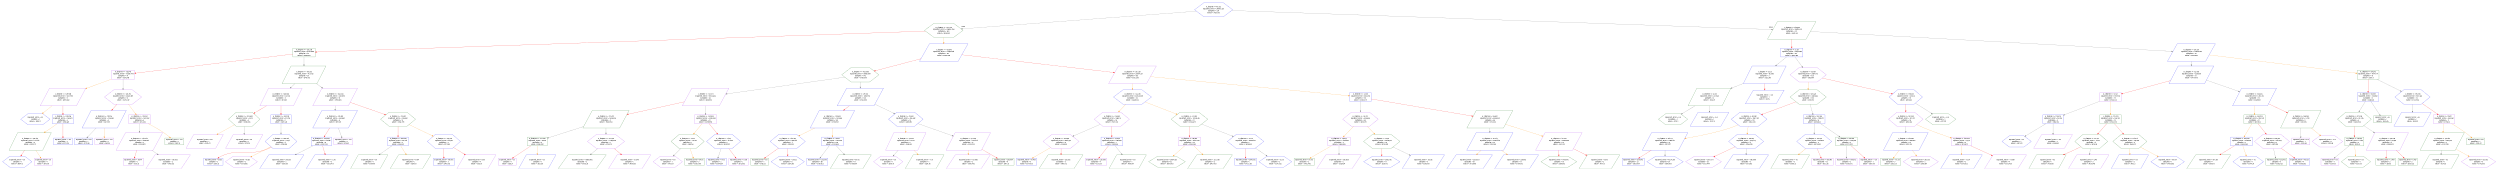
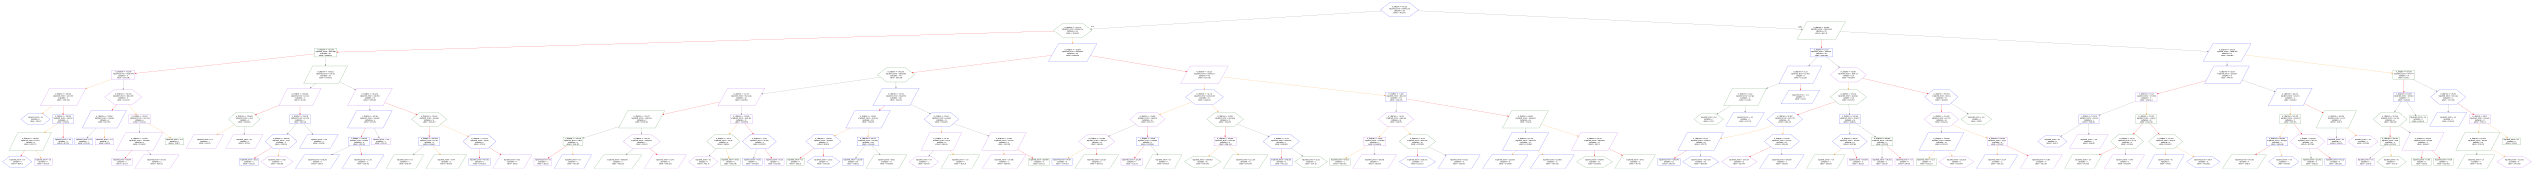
  digraph {
    fontname="Fira Sans"
    node [color=blue fontname="Fira Sans" shape=parallelogram]
    edge [color=gray40 fontname="Fira Sans"]
    n1 [label="H_degree <= 48.567\nsquared_error = 79903.528\nsamples = 576\nvalue = 3457.107" shape=hexagon]
    n2 [color=darkgreen label="H_degree <= -155.716\nsquared_error = 64996.246\nsamples = 365\nvalue = 3339.032" shape=hexagon]
    n3 [color=darkgreen label="H_degree <= 149.708\nsquared_error = 39854.632\nsamples = 211\nvalue = 3661.36"]
    n4 [color=darkgreen label="H_degree <= -172.239\nsquared_error = 9101.989\nsamples = 40\nvalue = 3688.653" shape=box]
    n5 [label="H_degree <= -66.843\nsquared_error = 54979.694\nsamples = 325\nvalue = 3296.002"]
    n6 [label="H_degree <= 51.321\nsquared_error = 3970.298\nsamples = 161\nvalue = 3763.396" shape=box]
    n7 [label="H_degree <= 170.236\nsquared_error = 13929.583\nsamples = 50\nvalue = 3332.805"]
    n8 [color=purple label="H_degree <= -177.747\nsquared_error = 10728.443\nsamples = 14\nvalue = 3591.786" shape=box]
    n9 [color=darkgreen label="H_degree <= -166.732\nsquared_error = 453.122\nsamples = 26\nvalue = 3740.812"]
    n10 [color=darkgreen label="H_degree <= -142.698\nsquared_error = 9863.899\nsamples = 142\nvalue = 3193.839" shape=hexagon]
    n11 [color=purple label="H_degree <= -20.529\nsquared_error = 75604.251\nsamples = 183\nvalue = 3375.276"]
    n12 [color=purple label="H_degree <= -179.499\nsquared_error = 1231.199\nsamples = 4\nvalue = 3734.882"]
    n13 [color=purple label="H_degree <= -176.745\nsquared_error = 3060.394\nsamples = 10\nvalue = 3534.547" shape=hexagon]
    n14 [color=purple label="H_degree <= -169.986\nsquared_error = 56.457\nsamples = 7\nvalue = 3717.87"]
    n15 [color=purple label="H_degree <= -160.723\nsquared_error = 333.909\nsamples = 19\nvalue = 3749.264"]
    n16 [label="squared_error = 0.0\nsamples = 1\nvalue = 3783.51" shape=hexagon]
    n17 [label="H_degree <= -178.248\nsquared_error = 590.651\nsamples = 3\nvalue = 3718.673" shape=box]
    n18 [label="H_degree <= -177.246\nsquared_error = 1294.92\nsamples = 2\nvalue = 3611.915"]
    n19 [color=purple label="H_degree <= -173.241\nsquared_error = 1631.197\nsamples = 8\nvalue = 3515.205" shape=box]
    n20 [color=darkgreen label="H_degree <= -178.748\nsquared_error = 63.441\nsamples = 2\nvalue = 3702.115"]
    n21 [label="squared_error = -0.0\nsamples = 1\nvalue = 3751.79" shape=box]
    n22 [label="squared_error = 0.0\nsamples = 1\nvalue = 3694.15" shape=hexagon]
    n23 [color=purple label="squared_error = 0.0\nsamples = 1\nvalue = 3710.08" shape=box]
    n24 [label="squared_error = 0.0\nsamples = 1\nvalue = 3575.93" shape=box]
    n25 [color=purple label="squared_error = -0.0\nsamples = 1\nvalue = 3647.9" shape=box]
    n26 [color=purple label="H_degree <= -174.242\nsquared_error = 1009.964\nsamples = 7\nvalue = 3504.871"]
    n27 [color=darkgreen label="squared_error = -0.0\nsamples = 1\nvalue = 3587.54" shape=box]
    n28 [color=purple label="squared_error = 797.44\nsamples = 5\nvalue = 3517.57" shape=box]
    n29 [color=purple label="squared_error = 130.302\nsamples = 2\nvalue = 3473.125"]
    n30 [color=darkgreen label="H_degree <= -170.987\nsquared_error = 16.12\nsamples = 2\nvalue = 3708.725" shape=hexagon]
    n31 [label="H_degree <= -167.232\nsquared_error = 25.758\nsamples = 5\nvalue = 3721.528" shape=box]
    n32 [label="H_degree <= -161.474\nsquared_error = 340.885\nsamples = 9\nvalue = 3741.29"]
    n33 [color=darkgreen label="H_degree <= -159.221\nsquared_error = 218.895\nsamples = 10\nvalue = 3756.441" shape=hexagon]
    n34 [color=purple label="squared_error = 0.0\nsamples = 1\nvalue = 3704.71"]
    n35 [color=purple label="squared_error = 0.0\nsamples = 1\nvalue = 3712.74"]
    n36 [label="H_degree <= -168.234\nsquared_error = 5.274\nsamples = 4\nvalue = 3719.208" shape=hexagon]
+   n37 [label="squared_error = -0.0\nsamples = 1\nvalue = 3730.81"]
    n38 [label="squared_error = 7.023\nsamples = 2\nvalue = 3720.53" shape=box]
    n39 [color=purple label="squared_error = 0.027\nsamples = 2\nvalue = 3717.885" shape=hexagon]
    n40 [label="H_degree <= -163.227\nsquared_error = 249.92\nsamples = 8\nvalue = 3745.142" shape=box]
    n41 [color=purple label="squared_error = -0.0\nsamples = 1\nvalue = 3710.47" shape=box]
    n42 [label="H_degree <= -160.223\nsquared_error = 20.354\nsamples = 3\nvalue = 3766.85" shape=box]
    n43 [label="H_degree <= -157.719\nsquared_error = 237.65\nsamples = 7\nvalue = 3751.98" shape=hexagon]
    n44 [label="squared_error = 268.733\nsamples = 5\nvalue = 3738.38"]
    n45 [label="squared_error = 15.315\nsamples = 3\nvalue = 3756.413"]
    n46 [color=darkgreen label="squared_error = 0.0\nsamples = 1\nvalue = 3760.49"]
    n47 [color=darkgreen label="squared_error = 0.194\nsamples = 2\nvalue = 3770.03"]
    n48 [label="squared_error = 430.195\nsamples = 3\nvalue = 3743.953" shape=box]
    n49 [color=purple label="squared_error = 8.68\nsamples = 4\nvalue = 3758.0"]
    n50 [color=purple label="H_degree <= -151.711\nsquared_error = 9423.636\nsamples = 22\nvalue = 3387.972"]
    n51 [label="H_degree <= -74.103\nsquared_error = 1768.448\nsamples = 120\nvalue = 3158.248"]
    n52 [label="H_degree <= -56.579\nsquared_error = 32758.309\nsamples = 73\nvalue = 3669.055" shape=hexagon]
    n53 [label="H_degree <= -5.007\nsquared_error = 8752.48\nsamples = 110\nvalue = 3180.314" shape=box]
    n54 [color=darkgreen label="H_degree <= -154.715\nsquared_error = 16283.26\nsamples = 7\nvalue = 3469.453"]
    n55 [color=purple label="H_degree <= -147.204\nsquared_error = 1678.392\nsamples = 15\nvalue = 3349.948" shape=box]
    n56 [label="H_degree <= -137.942\nsquared_error = 1018.88\nsamples = 107\nvalue = 3148.431"]
    n57 [label="H_degree <= -72.601\nsquared_error = 616.667\nsamples = 13\nvalue = 3239.045" shape=hexagon]
    n58 [color=darkgreen label="H_degree <= -155.216\nsquared_error = 0.856\nsamples = 2\nvalue = 3326.785" shape=box]
    n59 [color=purple label="H_degree <= -153.713\nsquared_error = 11397.916\nsamples = 5\nvalue = 3526.52" shape=hexagon]
    n60 [color=darkgreen label="H_degree <= -151.21\nsquared_error = 110.22\nsamples = 8\nvalue = 3387.46" shape=hexagon]
    n61 [label="H_degree <= -143.7\nsquared_error = 24.508\nsamples = 7\nvalue = 3307.077" shape=hexagon]
    n62 [color=purple label="squared_error = 0.0\nsamples = 1\nvalue = 3327.71" shape=box]
    n63 [label="squared_error = 0.0\nsamples = 1\nvalue = 3325.86"]
    n64 [color=darkgreen label="squared_error = 18887.005\nsamples = 2\nvalue = 3602.26"]
    n65 [color=purple label="squared_error = 31.249\nsamples = 3\nvalue = 3476.027"]
    n66 [color=purple label="squared_error = 0.0\nsamples = 1\nvalue = 3403.31" shape=hexagon]
    n67 [color=darkgreen label="squared_error = 84.95\nsamples = 7\nvalue = 3385.196" shape=box]
    n68 [label="squared_error = 16.65\nsamples = 5\nvalue = 3304.834" shape=box]
    n69 [color=purple label="squared_error = 0.126\nsamples = 2\nvalue = 3312.685" shape=box]
    n70 [label="H_degree <= -142.197\nsquared_error = 678.694\nsamples = 7\nvalue = 3228.26" shape=hexagon]
    n71 [label="H_degree <= -83.115\nsquared_error = 565.382\nsamples = 100\nvalue = 3142.843" shape=box]
    n72 [color=purple label="H_degree <= -73.352\nsquared_error = 65.61\nsamples = 2\nvalue = 3268.26"]
    n73 [color=purple label="H_degree <= -71.599\nsquared_error = 533.454\nsamples = 11\nvalue = 3233.733"]
    n74 [color=darkgreen label="squared_error = 0.0\nsamples = 1\nvalue = 3192.22" shape=box]
    n75 [label="squared_error = 539.25\nsamples = 6\nvalue = 3234.267" shape=hexagon]
    n76 [label="squared_error = 532.707\nsamples = 89\nvalue = 3139.652" shape=box]
    n77 [color=darkgreen label="squared_error = 80.65\nsamples = 11\nvalue = 3168.664"]
    n78 [color=purple label="squared_error = 0.0\nsamples = 1\nvalue = 3260.16" shape=hexagon]
    n79 [color=darkgreen label="squared_error = -0.0\nsamples = 1\nvalue = 3276.36"]
    n80 [color=purple label="squared_error = 121.992\nsamples = 2\nvalue = 3198.465"]
    n81 [color=darkgreen label="squared_error = 287.064\nsamples = 9\nvalue = 3241.57" shape=box]
    n82 [color=purple label="H_degree <= -59.082\nsquared_error = 5892.58\nsamples = 18\nvalue = 3401.512" shape=hexagon]
    n83 [color=darkgreen label="H_degree <= -23.783\nsquared_error = 10458.09\nsamples = 55\nvalue = 3756.614" shape=hexagon]
    n84 [color=purple label="H_degree <= -16.523\nsquared_error = 4266.96\nsamples = 26\nvalue = 3277.541" shape=hexagon]
    n85 [color=darkgreen label="H_degree <= 39.805\nsquared_error = 6309.247\nsamples = 84\nvalue = 3150.22"]
    n86 [color=purple label="H_degree <= -63.088\nsquared_error = 1994.773\nsamples = 13\nvalue = 3360.83" shape=hexagon]
    n87 [label="H_degree <= -57.079\nsquared_error = 536.099\nsamples = 5\nvalue = 3507.284" shape=box]
    n88 [color=purple label="H_degree <= -32.796\nsquared_error = 2815.233\nsamples = 50\nvalue = 3784.383" shape=box]
    n89 [label="H_degree <= -21.53\nsquared_error = 2068.421\nsamples = 5\nvalue = 3478.932" shape=hexagon]
    n90 [label="squared_error = 91.483\nsamples = 6\nvalue = 3314.953" shape=box]
    n91 [color=darkgreen label="squared_error = 275.875\nsamples = 7\nvalue = 3400.153"]
    n92 [color=purple label="squared_error = 520.786\nsamples = 4\nvalue = 3512.37" shape=box]
    n93 [color=darkgreen label="squared_error = 0.0\nsamples = 1\nvalue = 3486.94"]
    n94 [color=darkgreen label="squared_error = 2984.853\nsamples = 35\nvalue = 3801.063" shape=hexagon]
    n95 [color=darkgreen label="squared_error = 255.508\nsamples = 15\nvalue = 3745.463"]
    n96 [label="squared_error = 2047.375\nsamples = 3\nvalue = 3455.337" shape=box]
-   n97 [label="squared_error = 12.215\nsamples = 2\nvalue = 3514.325" shape=hexagon]
+   n97 [color=darkgreen label="squared_error = 12.215\nsamples = 2\nvalue = 3514.325" shape=hexagon]
    n98 [color=purple label="H_degree <= -19.277\nsquared_error = 1492.835\nsamples = 7\nvalue = 3349.909" shape=box]
    n99 [color=darkgreen label="H_degree <= -9.513\nsquared_error = 2648.725\nsamples = 19\nvalue = 3250.879" shape=hexagon]
    n100 [label="H_degree <= 33.547\nsquared_error = 2293.449\nsamples = 72\nvalue = 3124.997"]
    n101 [color=purple label="H_degree <= 46.565\nsquared_error = 3682.983\nsamples = 12\nvalue = 3301.56"]
    n102 [color=darkgreen label="squared_error = 81.812\nsamples = 2\nvalue = 3405.495" shape=box]
    n103 [color=purple label="squared_error = 326.928\nsamples = 5\nvalue = 3327.674"]
    n104 [label="squared_error = 2085.105\nsamples = 11\nvalue = 3220.115" shape=hexagon]
    n105 [label="squared_error = 332.85\nsamples = 8\nvalue = 3293.181"]
    n106 [label="squared_error = 2327.021\nsamples = 61\nvalue = 3117.898"]
    n107 [label="squared_error = 277.982\nsamples = 11\nvalue = 3164.365"]
    n108 [color=darkgreen label="squared_error = 1477.645\nsamples = 10\nvalue = 3279.662" shape=hexagon]
    n109 [color=darkgreen label="squared_error = 324.0\nsamples = 2\nvalue = 3411.05"]
    n110 [label="H_degree <= 50.57\nsquared_error = 85.863\nsamples = 3\nvalue = 3522.793"]
    n111 [color=purple label="H_degree <= 137.191\nsquared_error = 2924.015\nsamples = 158\nvalue = 3767.964" shape=hexagon]
    n112 [label="H_degree <= 157.719\nsquared_error = 2588.86\nsamples = 31\nvalue = 3414.018"]
    n113 [color=darkgreen label="H_degree <= 174.242\nsquared_error = 4114.114\nsamples = 19\nvalue = 3200.3" shape=box]
    n114 [color=darkgreen label="H_degree <= 50.07\nsquared_error = 22.468\nsamples = 2\nvalue = 3516.84"]
    n115 [label="squared_error = -0.0\nsamples = 1\nvalue = 3534.7"]
    n116 [color=darkgreen label="H_degree <= 124.673\nsquared_error = 3037.865\nsamples = 139\nvalue = 3773.451" shape=hexagon]
    n117 [label="H_degree <= 149.207\nsquared_error = 259.52\nsamples = 19\nvalue = 3727.823" shape=hexagon]
    n118 [color=darkgreen label="squared_error = 0.0\nsamples = 1\nvalue = 3512.1" shape=hexagon]
    n119 [label="squared_error = -0.0\nsamples = 1\nvalue = 3521.58"]
    n120 [label="H_degree <= 97.385\nsquared_error = 2471.537\nsamples = 121\nvalue = 3763.573" shape=hexagon]
    n121 [label="H_degree <= 134.186\nsquared_error = 1779.751\nsamples = 18\nvalue = 3839.853" shape=box]
    n122 [color=purple label="H_degree <= 145.202\nsquared_error = 221.521\nsamples = 18\nvalue = 3726.162" shape=hexagon]
    n123 [color=darkgreen label="squared_error = -0.0\nsamples = 1\nvalue = 3757.72" shape=hexagon]
    n124 [label="H_degree <= 84.117\nsquared_error = 2399.141\nsamples = 77\nvalue = 3773.571"]
    n125 [label="H_degree <= 120.167\nsquared_error = 2117.157\nsamples = 44\nvalue = 3746.076" shape=hexagon]
    n126 [label="H_degree <= 126.175\nsquared_error = 166.823\nsamples = 15\nvalue = 3857.482" shape=hexagon]
    n127 [color=darkgreen label="H_degree <= 136.189\nsquared_error = 520.708\nsamples = 3\nvalue = 3751.707" shape=box]
    n128 [label="squared_error = 1200.842\nsamples = 53\nvalue = 3763.004" shape=box]
    n129 [label="squared_error = 4254.207\nsamples = 24\nvalue = 3796.907" shape=hexagon]
    n130 [color=purple label="squared_error = 2301.311\nsamples = 37\nvalue = 3751.444" shape=hexagon]
    n131 [label="squared_error = 186.699\nsamples = 7\nvalue = 3717.707"]
    n132 [color=darkgreen label="squared_error = -0.0\nsamples = 3\nvalue = 3866.37"]
    n133 [color=purple label="squared_error = 183.843\nsamples = 12\nvalue = 3855.26" shape=box]
    n134 [color=purple label="squared_error = 106.812\nsamples = 2\nvalue = 3736.715" shape=box]
    n135 [color=purple label="squared_error = -0.0\nsamples = 1\nvalue = 3781.69" shape=box]
    n136 [label="H_degree <= 140.695\nsquared_error = 209.865\nsamples = 12\nvalue = 3732.314"]
    n137 [color=purple label="H_degree <= 146.203\nsquared_error = 17.713\nsamples = 6\nvalue = 3713.857" shape=box]
    n138 [color=darkgreen label="squared_error = 115.56\nsamples = 7\nvalue = 3727.557" shape=box]
    n139 [color=purple label="squared_error = 265.859\nsamples = 5\nvalue = 3738.974" shape=hexagon]
    n140 [label="squared_error = 17.514\nsamples = 2\nvalue = 3716.655"]
    n141 [color=purple label="squared_error = 11.939\nsamples = 4\nvalue = 3712.458"]
    n142 [color=purple label="H_degree <= 151.21\nsquared_error = 174.406\nsamples = 14\nvalue = 3467.553" shape=box]
    n143 [label="H_degree <= 169.235\nsquared_error = 273.315\nsamples = 17\nvalue = 3369.931"]
    n144 [label="H_degree <= 173.491\nsquared_error = 108.961\nsamples = 7\nvalue = 3280.69" shape=box]
    n145 [label="H_degree <= 174.743\nsquared_error = 481.568\nsamples = 12\nvalue = 3153.406" shape=hexagon]
    n146 [label="H_degree <= 150.459\nsquared_error = 74.736\nsamples = 2\nvalue = 3482.165" shape=box]
    n147 [color=darkgreen label="H_degree <= 153.213\nsquared_error = 149.501\nsamples = 12\nvalue = 3465.118" shape=box]
    n148 [color=darkgreen label="H_degree <= 160.723\nsquared_error = 274.457\nsamples = 15\nvalue = 3371.955" shape=box]
    n149 [color=darkgreen label="H_degree <= 169.736\nsquared_error = 3.572\nsamples = 2\nvalue = 3354.75"]
    n150 [label="squared_error = 0.0\nsamples = 1\nvalue = 3473.52" shape=hexagon]
    n151 [color=purple label="squared_error = -0.0\nsamples = 1\nvalue = 3490.81"]
    n152 [color=darkgreen label="H_degree <= 151.711\nsquared_error = 13.512\nsamples = 4\nvalue = 3456.93" shape=hexagon]
    n153 [color=darkgreen label="H_degree <= 154.214\nsquared_error = 167.219\nsamples = 8\nvalue = 3469.211" shape=hexagon]
    n154 [color=darkgreen label="squared_error = 0.0\nsamples = 1\nvalue = 3450.88"]
    n155 [color=purple label="squared_error = 1.748\nsamples = 3\nvalue = 3458.947"]
    n156 [label="squared_error = 0.0\nsamples = 2\nvalue = 3485.2"]
    n157 [label="squared_error = 109.34\nsamples = 6\nvalue = 3463.882" shape=hexagon]
    n158 [label="H_degree <= 160.223\nsquared_error = 248.282\nsamples = 5\nvalue = 3364.292" shape=box]
    n159 [color=purple label="H_degree <= 166.732\nsquared_error = 243.507\nsamples = 10\nvalue = 3375.786" shape=hexagon]
    n160 [color=purple label="squared_error = 0.0\nsamples = 1\nvalue = 3356.64" shape=box]
    n161 [color=purple label="squared_error = -0.0\nsamples = 1\nvalue = 3352.86" shape=hexagon]
    n162 [color=darkgreen label="squared_error = 191.378\nsamples = 4\nvalue = 3369.17"]
    n163 [label="squared_error = -0.0\nsamples = 1\nvalue = 3344.78" shape=hexagon]
    n164 [color=darkgreen label="squared_error = 272.475\nsamples = 6\nvalue = 3382.122" shape=box]
    n165 [label="squared_error = 49.527\nsamples = 4\nvalue = 3366.282" shape=box]
    n166 [color=darkgreen label="H_degree <= 171.238\nsquared_error = 74.504\nsamples = 6\nvalue = 3283.432" shape=hexagon]
    n167 [color=darkgreen label="squared_error = 0.0\nsamples = 1\nvalue = 3264.24" shape=box]
    n168 [label="squared_error = 0.0\nsamples = 1\nvalue = 3207.04"]
    n169 [color=purple label="H_degree <= 179.75\nsquared_error = 240.061\nsamples = 11\nvalue = 3148.53" shape=box]
    n170 [color=darkgreen label="H_degree <= 170.737\nsquared_error = 2.89\nsamples = 2\nvalue = 3273.07" shape=box]
    n171 [color=purple label="H_degree <= 172.239\nsquared_error = 29.788\nsamples = 4\nvalue = 3288.612"]
    n172 [color=purple label="squared_error = 0.0\nsamples = 1\nvalue = 3274.77" shape=box]
    n173 [color=darkgreen label="squared_error = 0.0\nsamples = 1\nvalue = 3271.37" shape=hexagon]
    n174 [color=darkgreen label="squared_error = 3.349\nsamples = 2\nvalue = 3293.6" shape=box]
    n175 [color=darkgreen label="squared_error = 6.477\nsamples = 2\nvalue = 3283.625" shape=box]
    n176 [color=darkgreen label="H_degree <= 175.243\nsquared_error = 180.759\nsamples = 10\nvalue = 3145.778"]
    n177 [color=darkgreen label="squared_error = 0.0\nsamples = 1\nvalue = 3176.05" shape=box]
    n178 [color=darkgreen label="squared_error = 0.0\nsamples = 1\nvalue = 3171.02"]
    n179 [color=purple label="squared_error = 122.182\nsamples = 9\nvalue = 3142.973" shape=hexagon]
    n1 -> n2 [headlabel=True labelangle=45 labeldistance=2.5]
    n1 -> n3 [headlabel=False labelangle=-45 labeldistance=2.5]
    n2 -> n4 [color=red]
    n2 -> n5 [color=darkorange]
    n3 -> n6 [color=red]
    n3 -> n7
    n4 -> n8 [color=red]
    n4 -> n9
    n5 -> n10 [color=red]
    n5 -> n11 [color=red]
    n6 -> n110
    n6 -> n111
    n7 -> n112
    n7 -> n113 [color=darkorange]
    n8 -> n12 [color=darkorange]
    n8 -> n13
    n9 -> n14
    n9 -> n15
    n10 -> n50
    n10 -> n51
    n11 -> n52 [color=darkorange]
    n11 -> n53 [color=darkorange]
    n12 -> n16 [color=darkorange]
    n12 -> n17 [color=red]
    n13 -> n18 [color=red]
    n13 -> n19 [color=darkorange]
    n14 -> n30 [color=red]
    n14 -> n31 [color=red]
    n15 -> n32
    n15 -> n33 [color=red]
    n17 -> n20 [color=darkorange]
    n17 -> n21 [color=red]
    n18 -> n24
    n18 -> n25 [color=darkorange]
    n19 -> n26
    n19 -> n27 [color=darkorange]
    n20 -> n22 [color=red]
    n20 -> n23 [color=darkorange]
    n26 -> n28 [color=red]
    n26 -> n29
    n30 -> n34 [color=darkorange]
    n30 -> n35
    n31 -> n36
+   n31 -> n37
    n32 -> n40 [color=red]
    n32 -> n41
    n33 -> n42 [color=red]
    n33 -> n43 [color=darkorange]
    n36 -> n38 [color=red]
    n36 -> n39 [color=darkorange]
    n40 -> n44
    n40 -> n45 [color=red]
    n42 -> n46
    n42 -> n47 [color=darkorange]
    n43 -> n48 [color=red]
    n43 -> n49 [color=red]
    n50 -> n54 [color=red]
    n50 -> n55
    n51 -> n56 [color=red]
    n51 -> n57
    n52 -> n82 [color=darkorange]
    n52 -> n83 [color=darkorange]
    n53 -> n84
    n53 -> n85 [color=red]
    n54 -> n58
    n54 -> n59
    n55 -> n60 [color=darkorange]
    n55 -> n61 [color=red]
    n56 -> n70 [color=darkorange]
    n56 -> n71 [color=darkorange]
    n57 -> n72 [color=darkorange]
    n57 -> n73
    n58 -> n62 [color=red]
    n58 -> n63 [color=darkorange]
    n59 -> n64
    n59 -> n65 [color=red]
    n60 -> n66
    n60 -> n67 [color=darkorange]
    n61 -> n68
    n61 -> n69 [color=red]
    n70 -> n74 [color=red]
    n70 -> n75 [color=red]
    n71 -> n76
    n71 -> n77
    n72 -> n78
    n72 -> n79 [color=darkorange]
    n73 -> n80 [color=darkorange]
    n73 -> n81 [color=red]
    n82 -> n86
    n82 -> n87 [color=red]
    n83 -> n88 [color=red]
    n83 -> n89
    n84 -> n98 [color=darkorange]
    n84 -> n99 [color=darkorange]
    n85 -> n100
    n85 -> n101 [color=darkorange]
    n86 -> n90 [color=darkorange]
    n86 -> n91 [color=red]
    n87 -> n92 [color=red]
    n87 -> n93
    n88 -> n94 [color=darkorange]
    n88 -> n95 [color=darkorange]
    n89 -> n96 [color=red]
    n89 -> n97
    n98 -> n102 [color=darkorange]
    n98 -> n103
    n99 -> n104 [color=red]
    n99 -> n105
    n100 -> n106 [color=darkorange]
    n100 -> n107 [color=darkorange]
    n101 -> n108 [color=red]
    n101 -> n109 [color=red]
    n110 -> n114
    n110 -> n115 [color=red]
    n111 -> n116 [color=darkorange]
    n111 -> n117 [color=red]
    n112 -> n142 [color=red]
    n112 -> n143
    n113 -> n144 [color=red]
    n113 -> n145
    n114 -> n118
    n114 -> n119
    n116 -> n120 [color=red]
    n116 -> n121
    n117 -> n122 [color=red]
    n117 -> n123
    n120 -> n124 [color=darkorange]
    n120 -> n125 [color=darkorange]
    n121 -> n126
    n121 -> n127
    n122 -> n136
    n122 -> n137 [color=darkorange]
    n124 -> n128 [color=red]
    n124 -> n129
    n125 -> n130 [color=red]
    n125 -> n131
    n126 -> n132 [color=darkorange]
    n126 -> n133 [color=red]
    n127 -> n134
    n127 -> n135 [color=red]
    n136 -> n138 [color=darkorange]
    n136 -> n139 [color=darkorange]
    n137 -> n140 [color=darkorange]
    n137 -> n141 [color=red]
    n142 -> n146
    n142 -> n147 [color=darkorange]
    n143 -> n148 [color=darkorange]
    n143 -> n149 [color=red]
    n144 -> n166
    n144 -> n167
    n145 -> n168
    n145 -> n169 [color=red]
    n146 -> n150
    n146 -> n151
    n147 -> n152 [color=red]
    n147 -> n153 [color=red]
    n148 -> n158 [color=darkorange]
    n148 -> n159 [color=red]
    n149 -> n160
    n149 -> n161 [color=darkorange]
    n152 -> n154 [color=red]
    n152 -> n155
    n153 -> n156 [color=darkorange]
    n153 -> n157 [color=darkorange]
    n158 -> n162 [color=red]
    n158 -> n163 [color=darkorange]
    n159 -> n164
    n159 -> n165 [color=red]
    n166 -> n170 [color=red]
    n166 -> n171
    n169 -> n176 [color=darkorange]
    n169 -> n177 [color=darkorange]
    n170 -> n172
    n170 -> n173 [color=darkorange]
    n171 -> n174 [color=red]
    n171 -> n175 [color=red]
    n176 -> n178
    n176 -> n179 [color=darkorange]
  }
